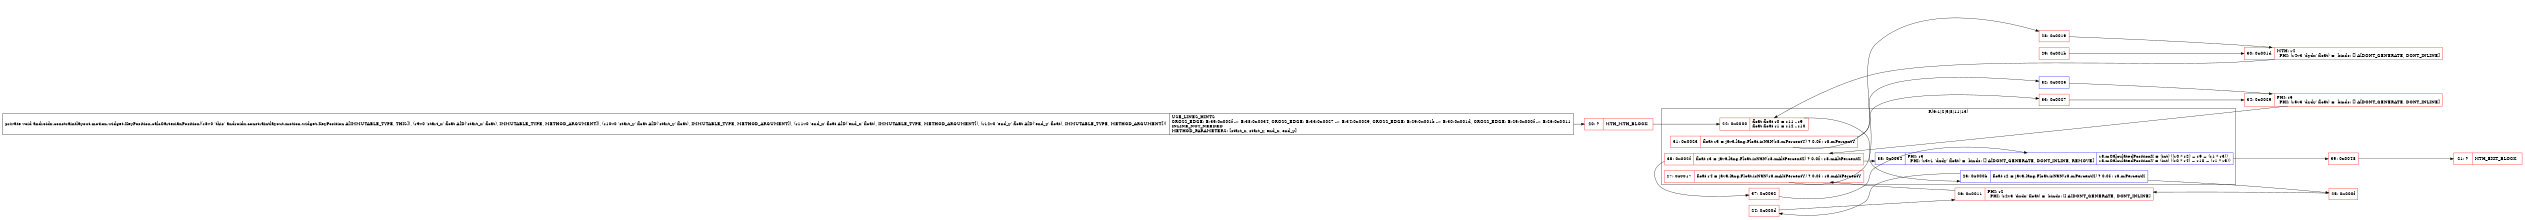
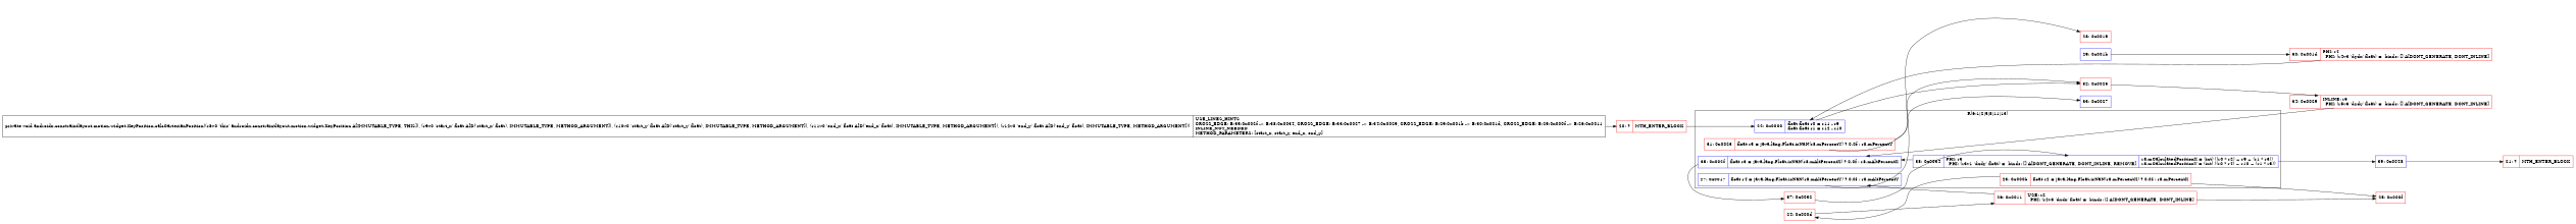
  digraph {
    rankdir=LR
    node [color=red shape=record]
-   n1 [label="{22\:\ 0x0000|float float r0 = r11 \- r9\lfloat float r1 = r12 \- r10\l}"]
-   n2 [color=blue label="{23\:\ 0x000b|float r2 = java.lang.Float.isNaN(r8.mPercentX) ? 0.0f : r8.mPercentX\l}"]
-   n3 [label="{27\:\ 0x0017|float r4 = java.lang.Float.isNaN(r8.mAltPercentY) ? 0.0f : r8.mAltPercentY\l}"]
+   n1 [color=blue label="{22\:\ 0x0000|float float r0 = r11 \- r9\lfloat float r1 = r12 \- r10\l}"]
+   n2 [label="{23\:\ 0x000b|float r2 = java.lang.Float.isNaN(r8.mPercentX) ? 0.0f : r8.mPercentX\l}"]
+   n3 [color=blue label="{27\:\ 0x0017|float r4 = java.lang.Float.isNaN(r8.mAltPercentY) ? 0.0f : r8.mAltPercentY\l}"]
    n4 [label="{31\:\ 0x0023|float r5 = java.lang.Float.isNaN(r8.mPercentY) ? 0.0f : r8.mPercentY\l}"]
-   n5 [label="{35\:\ 0x002f|float r3 = java.lang.Float.isNaN(r8.mAltPercentX) ? 0.0f : r8.mAltPercentX\l}"]
+   n5 [color=blue label="{35\:\ 0x002f|float r3 = java.lang.Float.isNaN(r8.mAltPercentX) ? 0.0f : r8.mAltPercentX\l}"]
    n6 [color=blue label="{38\:\ 0x0034|PHI: r3 \l  PHI: (r3v1 'dxdy' float) =  binds: [] A[DONT_GENERATE, DONT_INLINE, REMOVE]\l|r8.mCalculatedPositionX = (int) ((r0 * r2) + r9 + (r1 * r3))\lr8.mCalculatedPositionY = (int) ((r0 * r4) + r10 + (r1 * r5))\l}"]
    n7 [label="{24\:\ 0x000d}"]
    n8 [label="{25\:\ 0x000f}"]
    n9 [label="{28\:\ 0x0019}"]
-   n10 [color=blue label="{32\:\ 0x0025}"]
-   n11 [label="{33\:\ 0x0027}"]
+   n10 [label="{32\:\ 0x0025}"]
+   n11 [color=blue label="{33\:\ 0x0027}"]
    n12 [label="{37\:\ 0x0032}"]
-   n13 [label="{39\:\ 0x0048}"]
-   n14 [label="{26\:\ 0x0011|PHI: r2 \l  PHI: (r2v3 'dxdx' float) =  binds: [] A[DONT_GENERATE, DONT_INLINE]\l}"]
-   n15 [label="{30\:\ 0x001d|MTH: r4 \l  PHI: (r4v3 'dydx' float) =  binds: [] A[DONT_GENERATE, DONT_INLINE]\l}"]
-   n16 [label="{29\:\ 0x001b}"]
-   n17 [label="{34\:\ 0x0029|PHI: r5 \l  PHI: (r5v3 'dydy' float) =  binds: [] A[DONT_GENERATE, DONT_INLINE]\l}"]
-   n18 [label="{21\:\ ?|MTH_EXIT_BLOCK\l}"]
-   n19 [label="{20\:\ ?|MTH_MTH_BLOCK\l}"]
+   n13 [color=blue label="{39\:\ 0x0048}"]
+   n14 [label="{26\:\ 0x0011|USE: r2 \l  PHI: (r2v3 'dxdx' float) =  binds: [] A[DONT_GENERATE, DONT_INLINE]\l}"]
+   n15 [label="{30\:\ 0x001d|PHI: r4 \l  PHI: (r4v3 'dydx' float) =  binds: [] A[DONT_GENERATE, DONT_INLINE]\l}"]
+   n16 [color=blue label="{29\:\ 0x001b}"]
+   n17 [label="{34\:\ 0x0029|INLINE: r5 \l  PHI: (r5v3 'dydy' float) =  binds: [] A[DONT_GENERATE, DONT_INLINE]\l}"]
+   n18 [label="{21\:\ ?|MTH_ENTER_BLOCK\l}"]
+   n19 [label="{20\:\ ?|MTH_ENTER_BLOCK\l}"]
    n20 [label="{private void androidx.constraintlayout.motion.widget.KeyPosition.calcCartesianPosition((r8v0 'this' androidx.constraintlayout.motion.widget.KeyPosition A[IMMUTABLE_TYPE, THIS]), (r9v0 'start_x' float A[D('start_x' float), IMMUTABLE_TYPE, METHOD_ARGUMENT]), (r10v0 'start_y' float A[D('start_y' float), IMMUTABLE_TYPE, METHOD_ARGUMENT]), (r11v0 'end_x' float A[D('end_x' float), IMMUTABLE_TYPE, METHOD_ARGUMENT]), (r12v0 'end_y' float A[D('end_y' float), IMMUTABLE_TYPE, METHOD_ARGUMENT]))  | USE_LINES_HINTS\lCROSS_EDGE: B:35:0x002f \-\> B:38:0x0034, CROSS_EDGE: B:33:0x0027 \-\> B:34:0x0029, CROSS_EDGE: B:29:0x001b \-\> B:30:0x001d, CROSS_EDGE: B:25:0x000f \-\> B:26:0x0011\lINLINE_NOT_NEEDED\lMETHOD_PARAMETERS: [start_x, start_y, end_x, end_y]\l}" color=""]
    subgraph cluster_1 {
      label="R(6:1|2|5|8|11|13)"
      n1
      n2
      n3
      n4
      n5
      n6
    }
-   n1 -> n2
+   n1 -> n10
    n2 -> n7
    n2 -> n8
    n3 -> n9
    n4 -> n10
    n4 -> n11
-   n5 -> n6
+   n6 -> n5
    n5 -> n12
    n6 -> n13
    n7 -> n14
-   n8 -> n14
-   n9 -> n15
+   n14 -> n8
    n10 -> n17
-   n11 -> n17
    n12 -> n6
    n13 -> n18
    n14 -> n3
    n15 -> n1
    n16 -> n15
    n17 -> n5
    n19 -> n1
    n20 -> n19
  }
